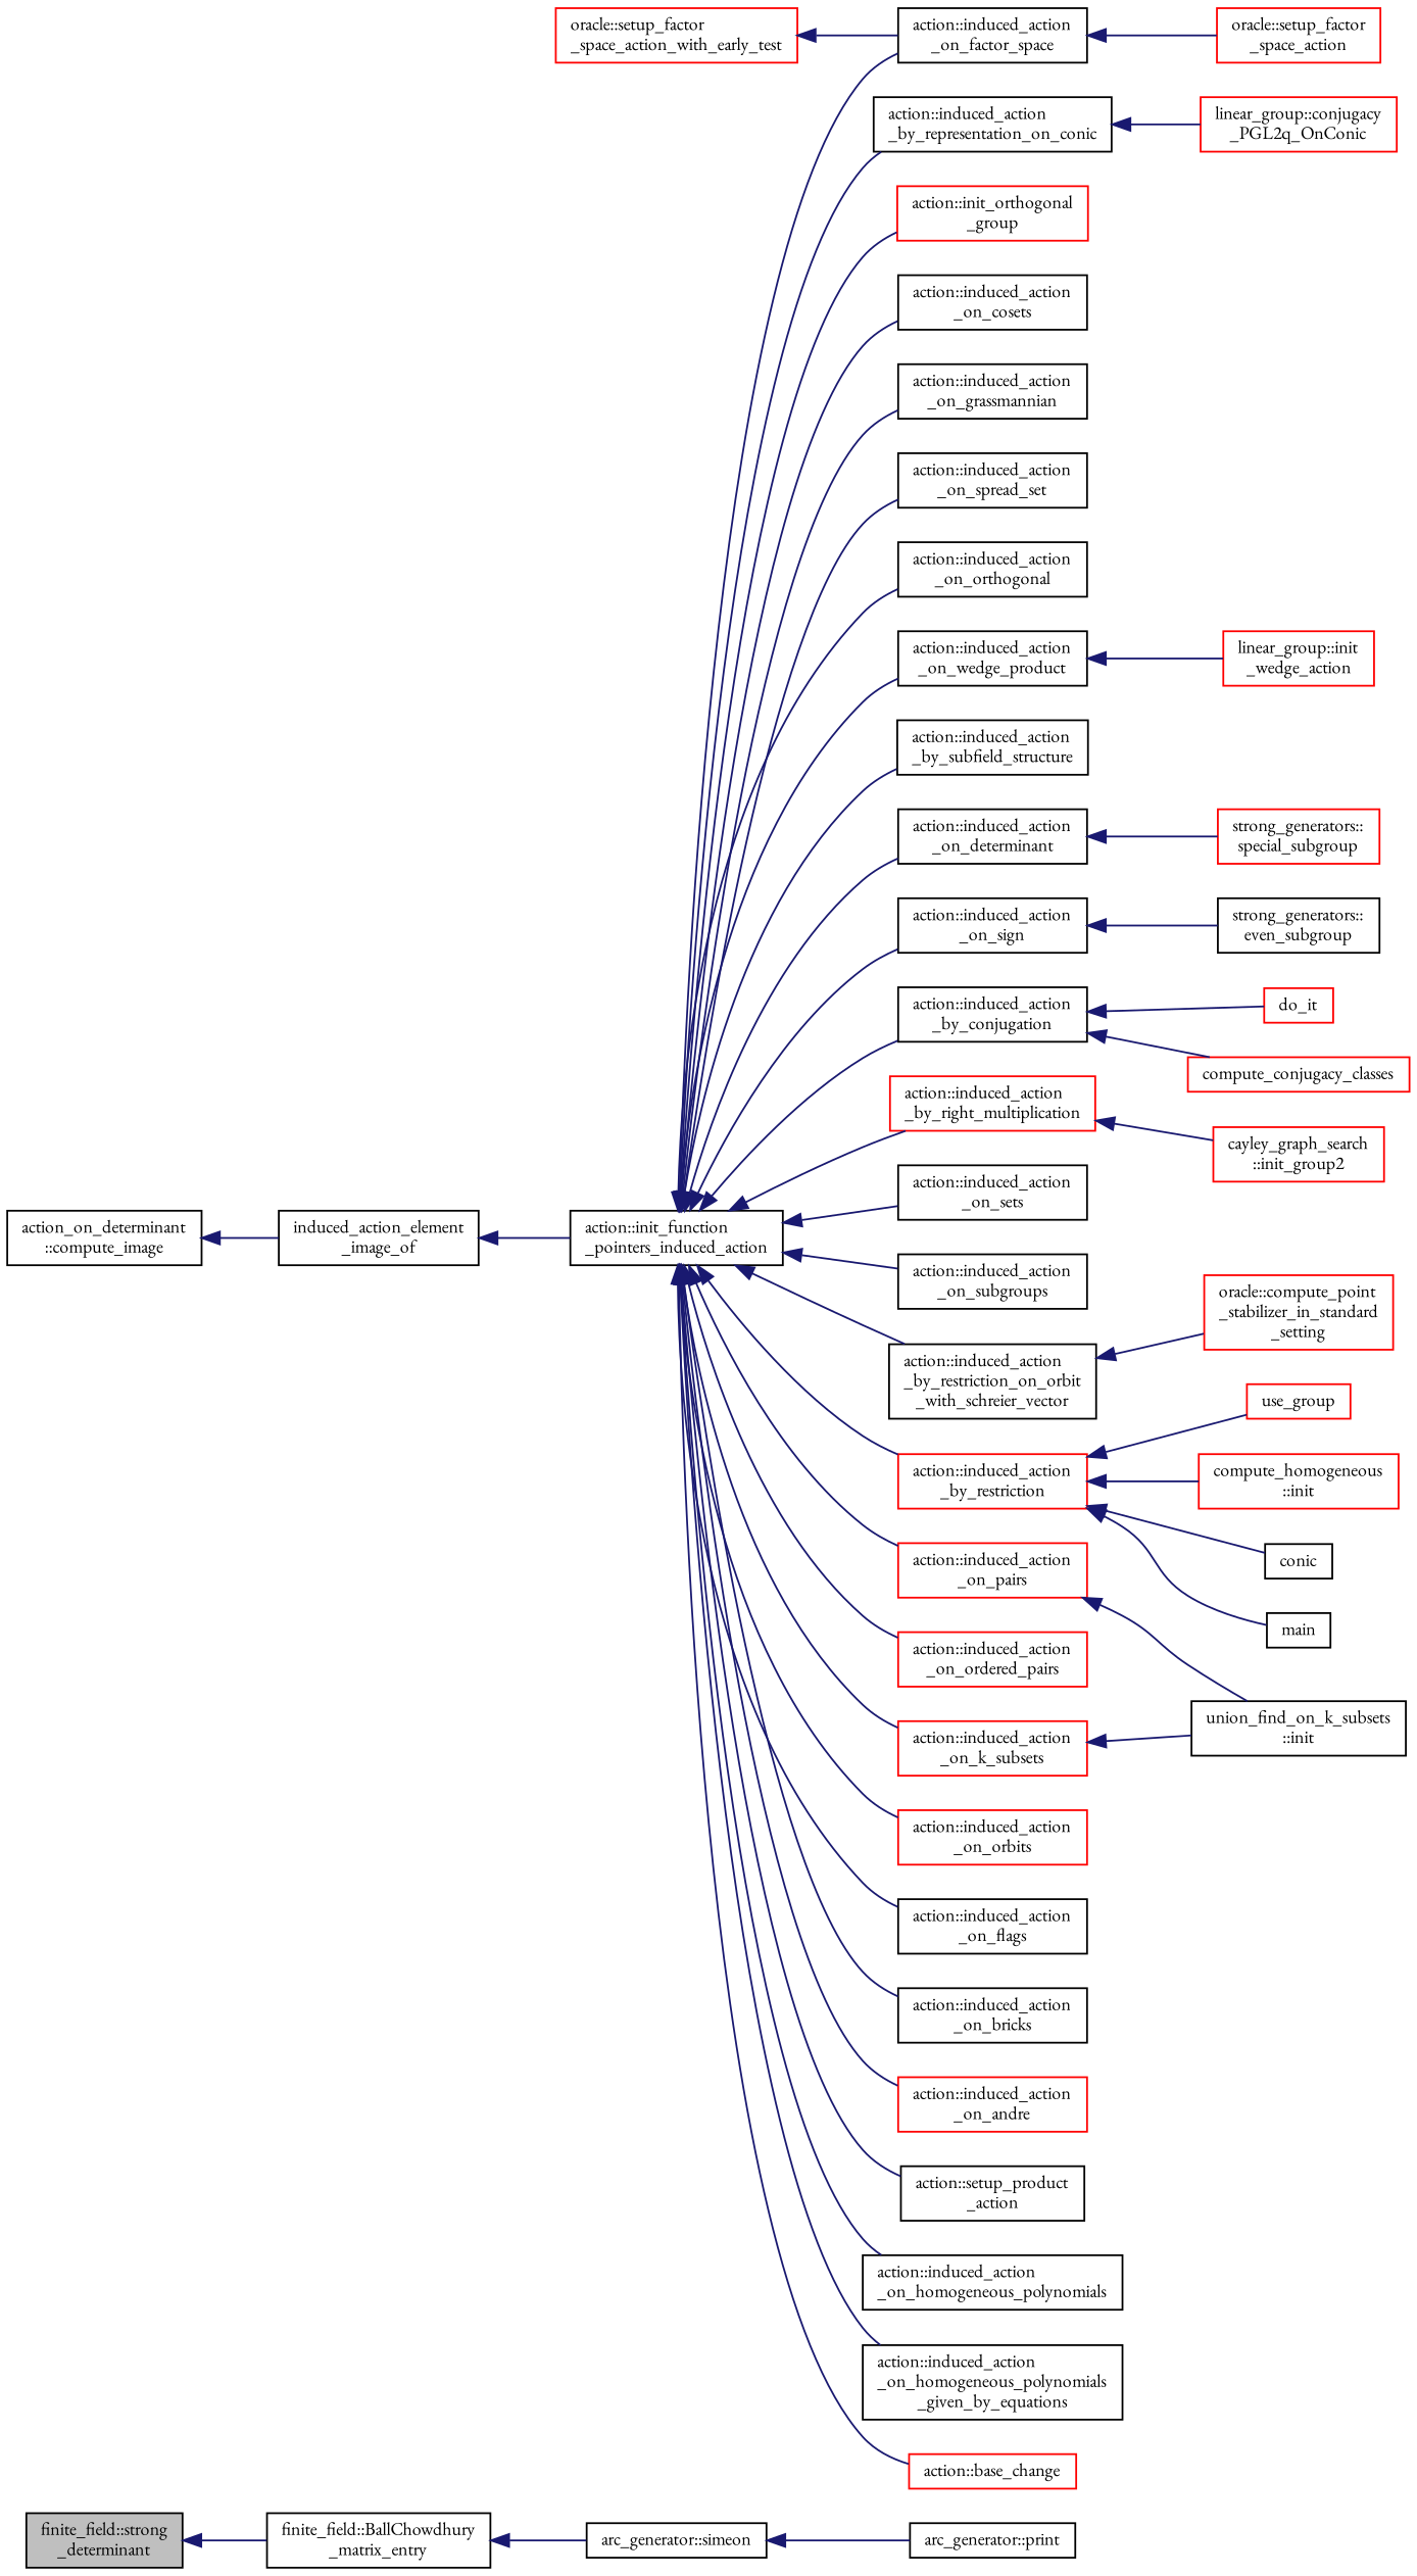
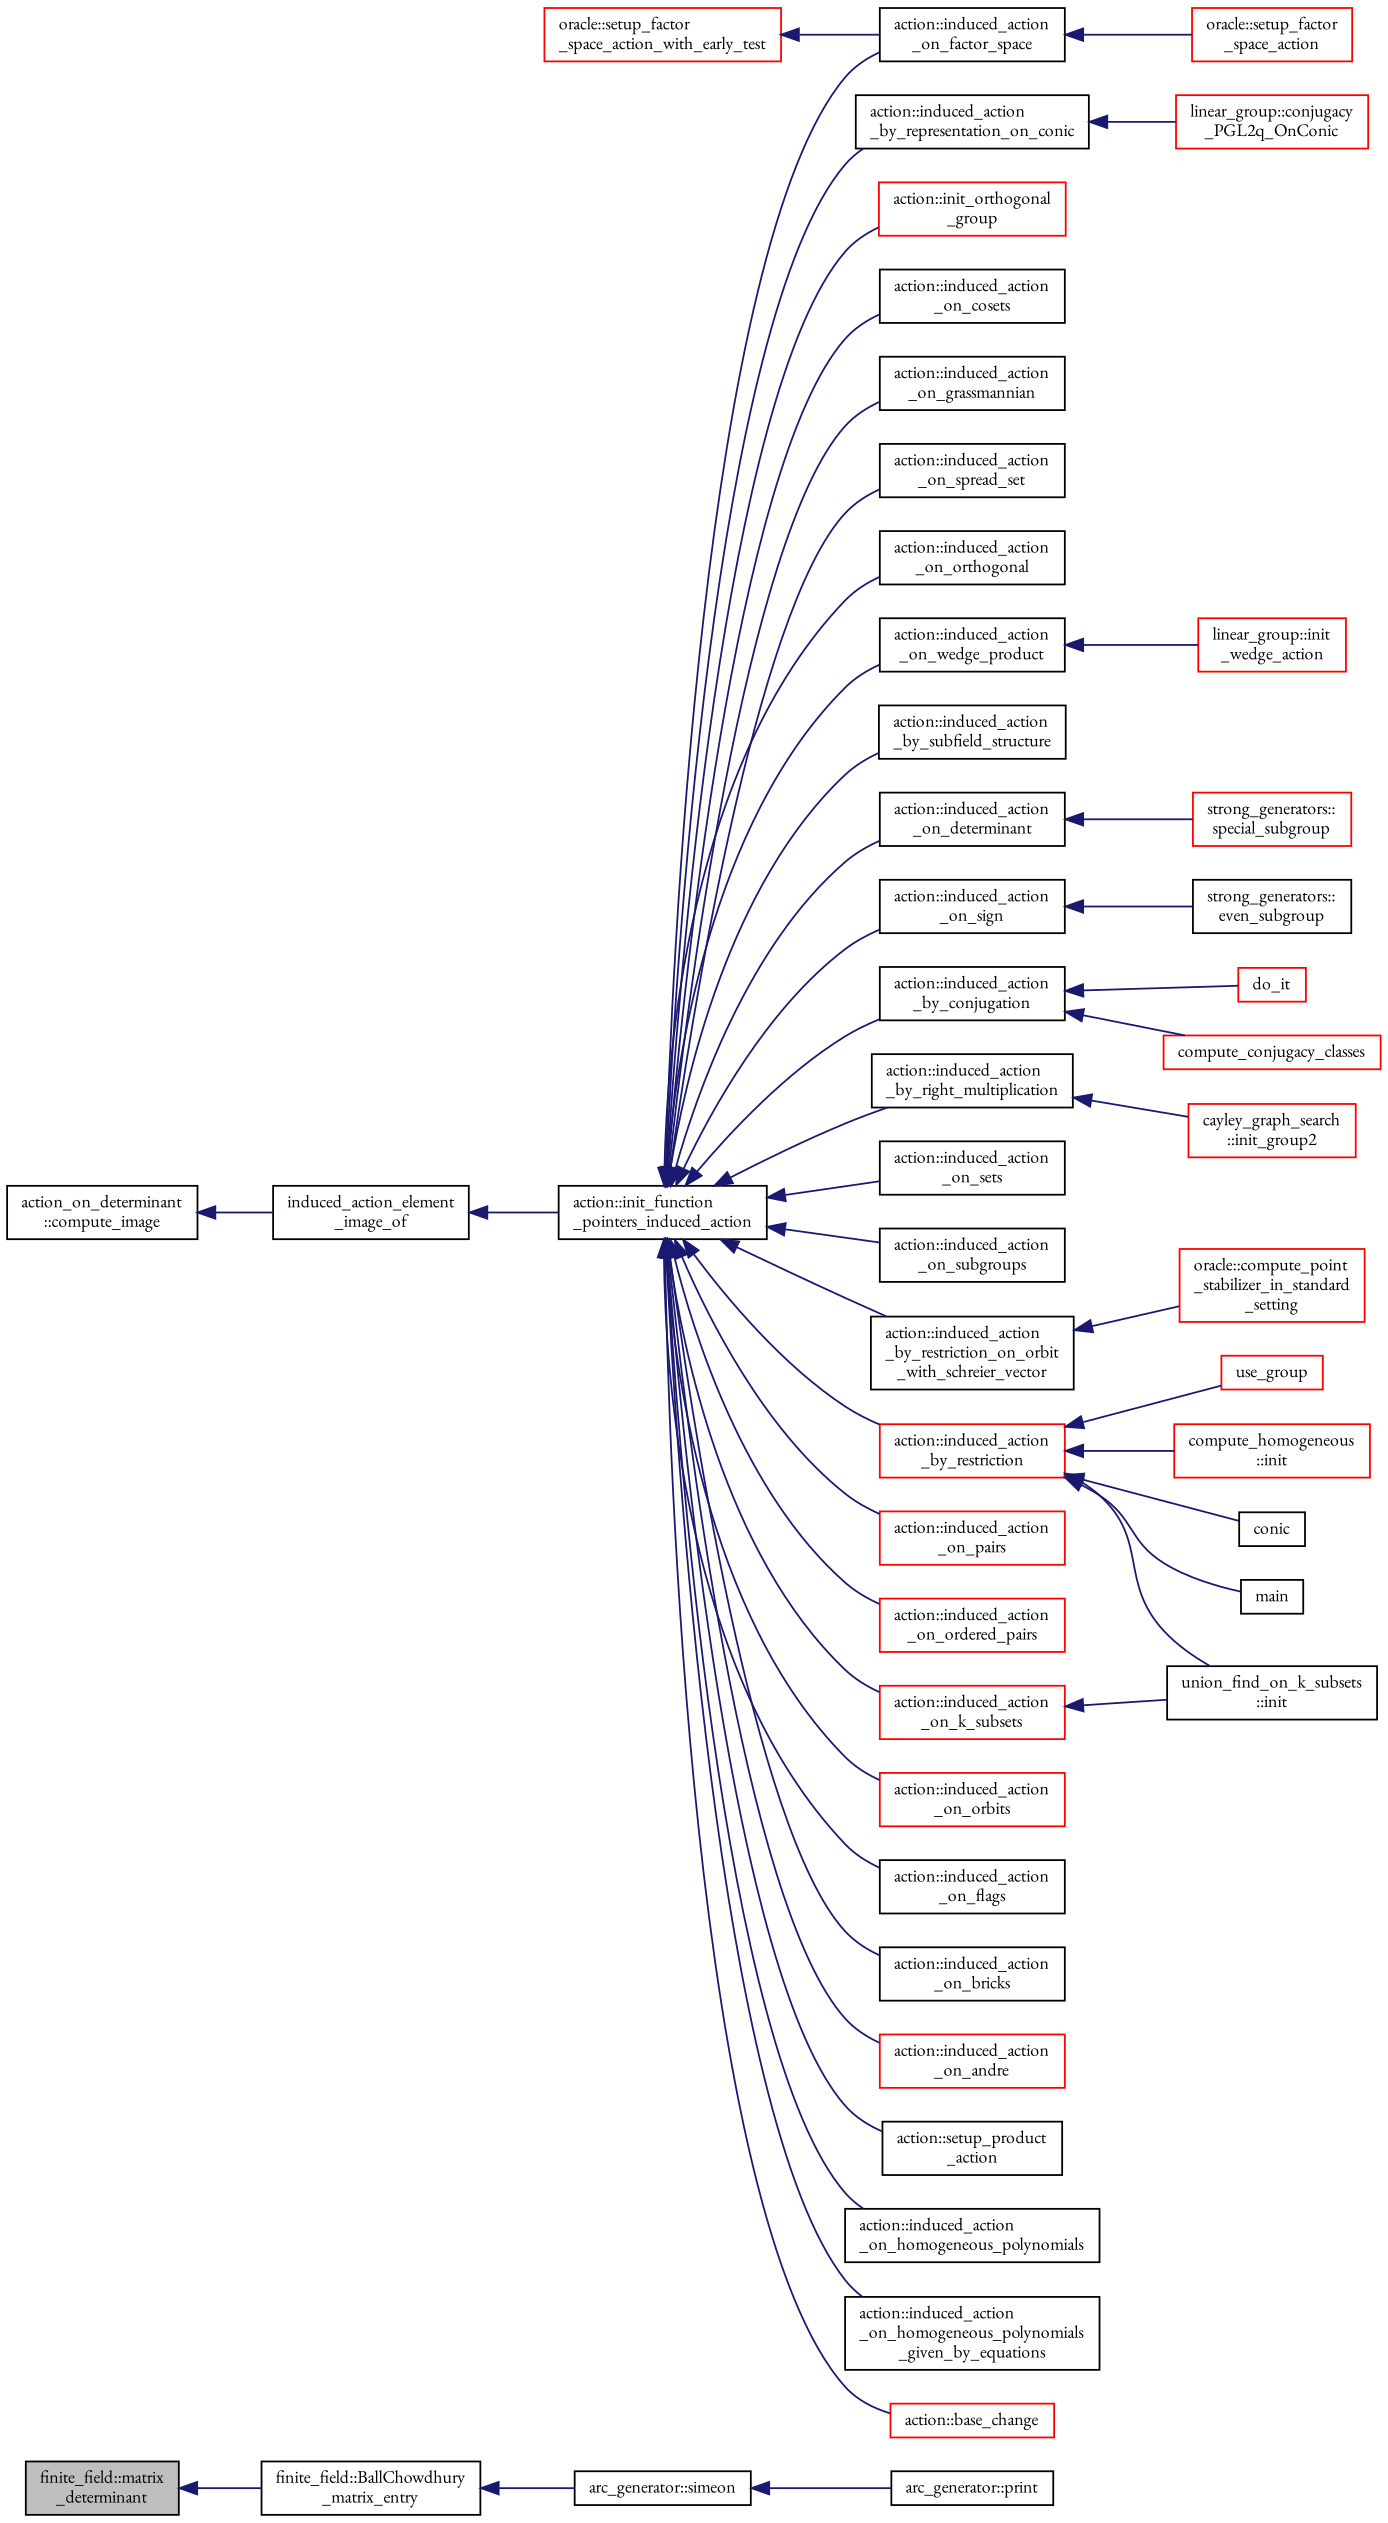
  digraph {
    fontname="EB Garamond"
    rankdir=LR
    node [color=black fillcolor=white fontname="EB Garamond" fontsize=10 shape=record style=filled]
    edge [color=midnightblue dir=back fontname="EB Garamond" fontsize=10 labelfontname=Helvetica labelfontsize=10 style=solid]
-   n1 [fillcolor=grey75 fontcolor=black height=0.2 label="finite_field::strong\l_determinant" width=0.4]
+   n1 [fillcolor=grey75 fontcolor=black height=0.2 label="finite_field::matrix\l_determinant" width=0.4]
    n2 [height=0.2 label="finite_field::BallChowdhury\l_matrix_entry" width=0.4]
    n3 [height=0.2 label="arc_generator::simeon" width=0.4]
    n4 [height=0.2 label="action_on_determinant\l::compute_image" width=0.4]
    n5 [height=0.2 label="induced_action_element\l_image_of" width=0.4]
    n6 [height=0.2 label="arc_generator::print" width=0.4]
    n7 [height=0.2 label="action::init_function\l_pointers_induced_action" width=0.4]
    n8 [height=0.2 label="action::induced_action\l_by_representation_on_conic" width=0.4]
    n9 [height=0.2 label="action::induced_action\l_on_cosets" width=0.4]
    n10 [height=0.2 label="action::induced_action\l_on_factor_space" width=0.4]
    n11 [height=0.2 label="action::induced_action\l_on_grassmannian" width=0.4]
    n12 [height=0.2 label="action::induced_action\l_on_spread_set" width=0.4]
    n13 [height=0.2 label="action::induced_action\l_on_orthogonal" width=0.4]
    n14 [height=0.2 label="action::induced_action\l_on_wedge_product" width=0.4]
    n15 [height=0.2 label="action::induced_action\l_by_subfield_structure" width=0.4]
    n16 [height=0.2 label="action::induced_action\l_on_determinant" width=0.4]
    n17 [height=0.2 label="action::induced_action\l_on_sign" width=0.4]
    n18 [height=0.2 label="action::induced_action\l_by_conjugation" width=0.4]
-   n19 [color=red height=0.2 label="action::induced_action\l_by_right_multiplication" width=0.4]
+   n19 [height=0.2 label="action::induced_action\l_by_right_multiplication" width=0.4]
    n20 [height=0.2 label="action::induced_action\l_on_sets" width=0.4]
    n21 [height=0.2 label="action::induced_action\l_on_subgroups" width=0.4]
    n22 [height=0.2 label="action::induced_action\l_by_restriction_on_orbit\l_with_schreier_vector" width=0.4]
    n23 [color=red height=0.2 label="action::induced_action\l_by_restriction" width=0.4]
    n24 [color=red height=0.2 label="action::induced_action\l_on_pairs" width=0.4]
    n25 [color=red height=0.2 label="action::induced_action\l_on_ordered_pairs" width=0.4]
    n26 [color=red height=0.2 label="action::induced_action\l_on_k_subsets" width=0.4]
    n27 [color=red height=0.2 label="action::induced_action\l_on_orbits" width=0.4]
    n28 [height=0.2 label="action::induced_action\l_on_flags" width=0.4]
    n29 [height=0.2 label="action::induced_action\l_on_bricks" width=0.4]
    n30 [color=red height=0.2 label="action::induced_action\l_on_andre" width=0.4]
    n31 [height=0.2 label="action::setup_product\l_action" width=0.4]
    n32 [height=0.2 label="action::induced_action\l_on_homogeneous_polynomials" width=0.4]
    n33 [height=0.2 label="action::induced_action\l_on_homogeneous_polynomials\l_given_by_equations" width=0.4]
    n34 [color=red height=0.2 label="action::base_change" width=0.4]
    n35 [color=red height=0.2 label="action::init_orthogonal\l_group" width=0.4]
    n36 [color=red height=0.2 label="linear_group::conjugacy\l_PGL2q_OnConic" width=0.4]
    n37 [color=red height=0.2 label="oracle::setup_factor\l_space_action" width=0.4]
    n38 [color=red height=0.2 label="linear_group::init\l_wedge_action" width=0.4]
    n39 [color=red height=0.2 label="strong_generators::\lspecial_subgroup" width=0.4]
    n40 [height=0.2 label="strong_generators::\leven_subgroup" width=0.4]
    n41 [color=red height=0.2 label=do_it width=0.4]
    n42 [color=red height=0.2 label=compute_conjugacy_classes width=0.4]
    n43 [color=red height=0.2 label="cayley_graph_search\l::init_group2" width=0.4]
    n44 [color=red height=0.2 label="oracle::compute_point\l_stabilizer_in_standard\l_setting" width=0.4]
    n45 [height=0.2 label=conic width=0.4]
    n46 [height=0.2 label=main width=0.4]
    n47 [color=red height=0.2 label=use_group width=0.4]
    n48 [height=0.2 label="union_find_on_k_subsets\l::init" width=0.4]
    n49 [color=red height=0.2 label="compute_homogeneous\l::init" width=0.4]
    n50 [color=red height=0.2 label="oracle::setup_factor\l_space_action_with_early_test" width=0.4]
    n1 -> n2
    n2 -> n3
    n3 -> n6
    n4 -> n5
    n5 -> n7
    n7 -> n8
    n7 -> n9
    n7 -> n10
    n7 -> n11
    n7 -> n12
    n7 -> n13
    n7 -> n14
    n7 -> n15
    n7 -> n16
    n7 -> n17
    n7 -> n18
    n7 -> n19
    n7 -> n20
    n7 -> n21
    n7 -> n22
    n7 -> n23
    n7 -> n24
    n7 -> n25
    n7 -> n26
    n7 -> n27
    n7 -> n28
    n7 -> n29
    n7 -> n30
    n7 -> n31
    n7 -> n32
    n7 -> n33
    n7 -> n34
    n7 -> n35
    n8 -> n36
    n10 -> n37
    n14 -> n38
    n16 -> n39
    n17 -> n40
    n18 -> n41
    n18 -> n42
    n19 -> n43
    n22 -> n44
    n23 -> n45
    n23 -> n46
    n23 -> n47
-   n24 -> n48
+   n23 -> n48
    n23 -> n49
    n26 -> n48
    n50 -> n10
  }
